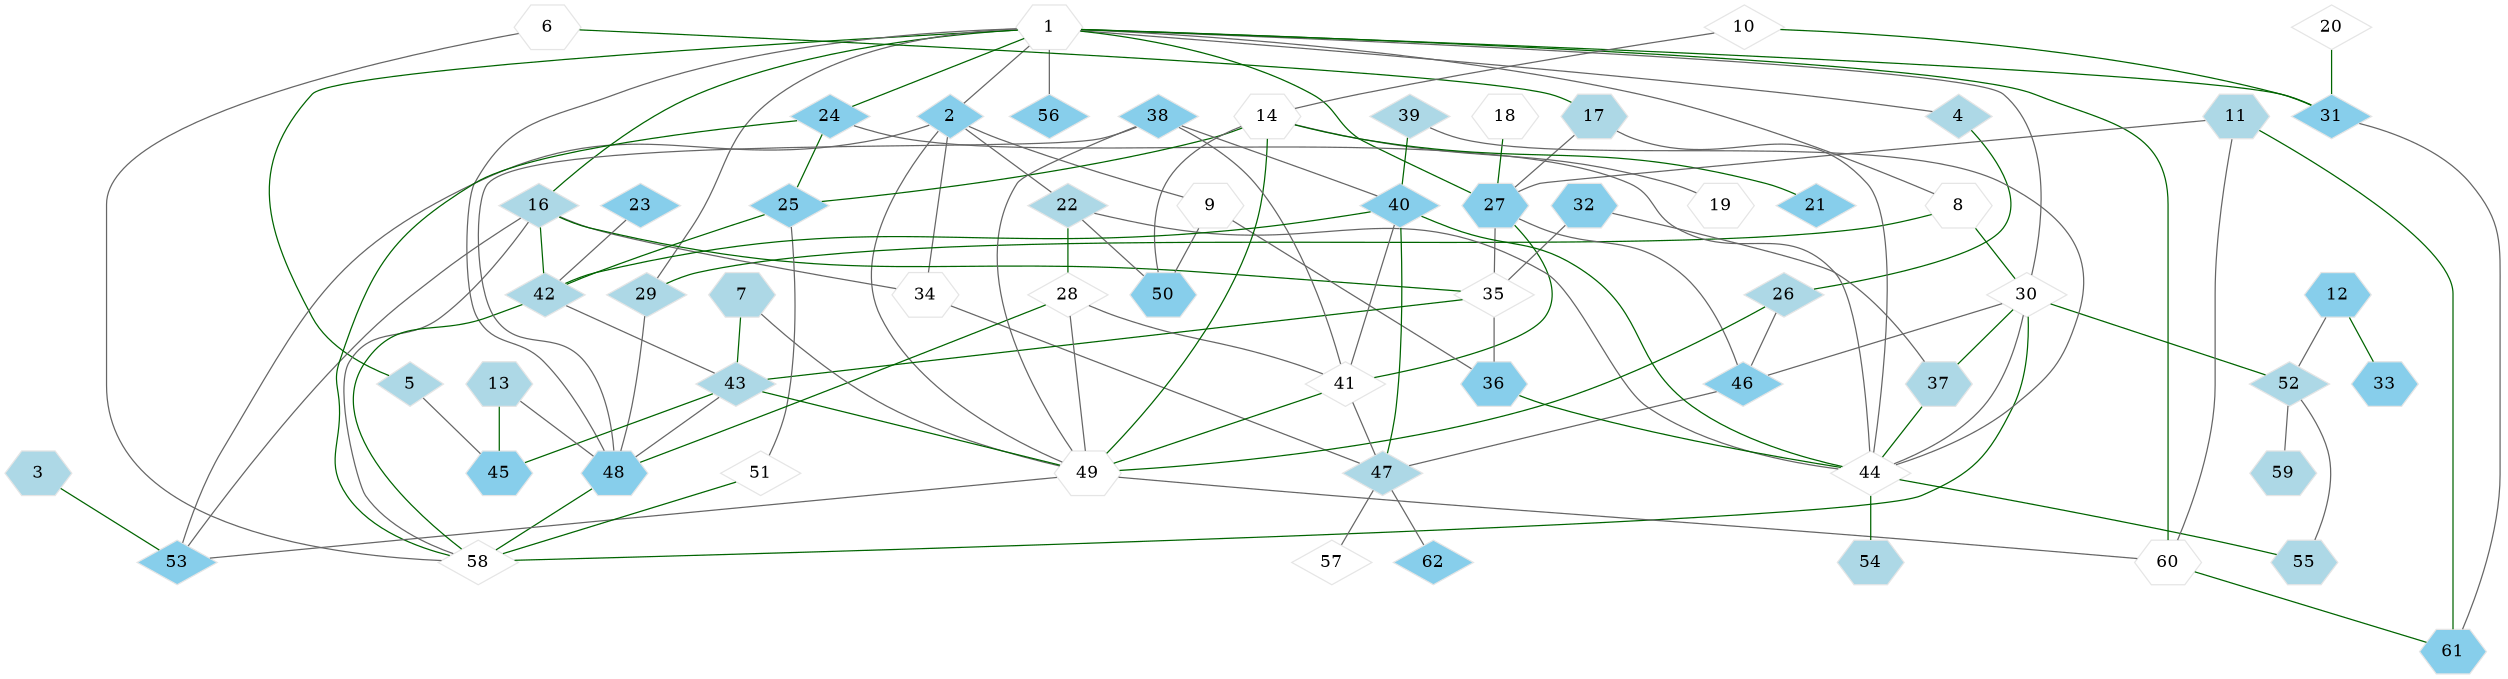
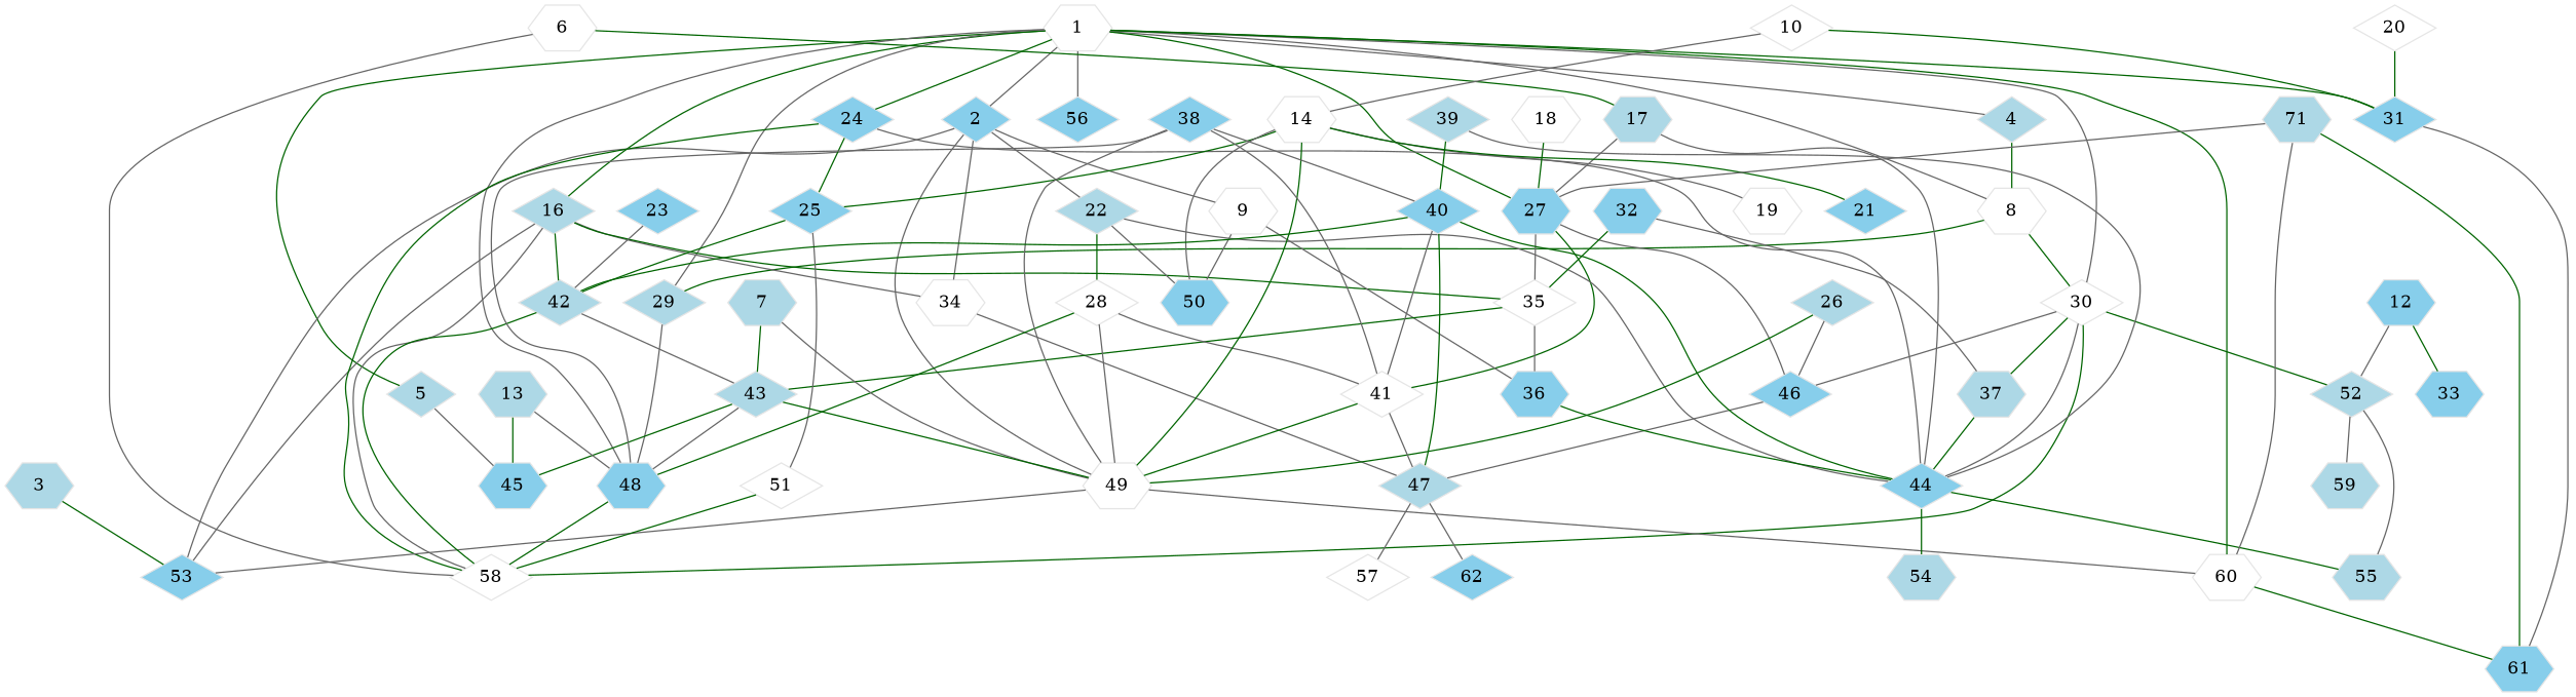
  graph {
    node [color=gray90 fillcolor=skyblue shape=diamond style=filled]
    edge [color=gray40 weight=1.0]
    1 [fillcolor=white shape=hexagon]
    2
    4 [fillcolor=lightblue]
    5 [fillcolor=lightblue]
    8 [fillcolor=white shape=hexagon]
    16 [fillcolor=lightblue]
    24
    27 [shape=hexagon]
    29 [fillcolor=lightblue]
    30 [fillcolor=white]
    31
    48 [shape=hexagon]
    56
    60 [fillcolor=white shape=hexagon]
    9 [fillcolor=white shape=hexagon]
    22 [fillcolor=lightblue]
    34 [fillcolor=white shape=hexagon]
    49 [fillcolor=white shape=hexagon]
    53
    26 [fillcolor=lightblue]
    45 [shape=hexagon]
    58 [fillcolor=white]
    35 [fillcolor=white]
    42 [fillcolor=lightblue]
    25
-   44 [fillcolor=white]
+   44
    46
    41 [fillcolor=white]
    52 [fillcolor=lightblue]
    37 [fillcolor=lightblue shape=hexagon]
    61 [shape=hexagon]
    50 [shape=hexagon]
    36 [shape=hexagon]
    28 [fillcolor=white]
    47 [fillcolor=lightblue]
    3 [fillcolor=lightblue shape=hexagon]
    6 [fillcolor=white shape=hexagon]
    17 [fillcolor=lightblue shape=hexagon]
    7 [fillcolor=lightblue shape=hexagon]
    43 [fillcolor=lightblue]
    10 [fillcolor=white]
    14 [fillcolor=white shape=hexagon]
    19 [fillcolor=white shape=hexagon]
    21
-   11 [fillcolor=lightblue shape=hexagon]
+   11 [fillcolor=lightblue shape=hexagon label=71]
    12 [shape=hexagon]
    33 [shape=hexagon]
    55 [fillcolor=lightblue shape=hexagon]
    59 [fillcolor=lightblue shape=hexagon]
    13 [fillcolor=lightblue shape=hexagon]
    51 [fillcolor=white]
    54 [fillcolor=lightblue shape=hexagon]
    18 [fillcolor=white shape=hexagon]
    20 [fillcolor=white]
    23
    32 [shape=hexagon]
    57 [fillcolor=white]
    62
    38
    40
    39 [fillcolor=lightblue]
    1 -- 2
    1 -- 4
    1 -- 5 [color=darkgreen]
    1 -- 8
    1 -- 16 [color=darkgreen]
    1 -- 24 [color=darkgreen]
    1 -- 27 [color=darkgreen]
    1 -- 29
    1 -- 30
    1 -- 31 [color=darkgreen]
    1 -- 48
    1 -- 56
    1 -- 60 [color=darkgreen]
    2 -- 9
    2 -- 22
    2 -- 34
    2 -- 49
    2 -- 53
-   4 -- 26 [color=darkgreen]
+   4 -- 8 [color=darkgreen]
    5 -- 45
    8 -- 29 [color=darkgreen]
    8 -- 30 [color=darkgreen]
    16 -- 34
    16 -- 53
    16 -- 58
    16 -- 35 [color=darkgreen]
    16 -- 42 [color=darkgreen]
    24 -- 58 [color=darkgreen]
    24 -- 25 [color=darkgreen]
    24 -- 44
    27 -- 35
    27 -- 46
    27 -- 41 [color=darkgreen]
    29 -- 48
    30 -- 58 [color=darkgreen weight=2.0]
    30 -- 44
    30 -- 46
    30 -- 52 [color=darkgreen]
    30 -- 37 [color=darkgreen]
    31 -- 61
    48 -- 58 [color=darkgreen]
    60 -- 61 [color=darkgreen]
    9 -- 50
    9 -- 36
    22 -- 44
    22 -- 50
    22 -- 28 [color=darkgreen]
    34 -- 47
    49 -- 60 [weight=2.0]
    49 -- 53
    26 -- 49 [color=darkgreen]
    26 -- 46
    35 -- 36
    35 -- 43 [color=darkgreen]
    42 -- 58 [color=darkgreen]
    42 -- 43 [weight=2.0]
    25 -- 42 [color=darkgreen]
    25 -- 51
    44 -- 55 [color=darkgreen]
    44 -- 54 [color=darkgreen]
    46 -- 47
    41 -- 49 [color=darkgreen]
    41 -- 47
    52 -- 55
    52 -- 59
    37 -- 44 [color=darkgreen]
    36 -- 44 [color=darkgreen]
    28 -- 48 [color=darkgreen]
    28 -- 49
    28 -- 41
    47 -- 57
    47 -- 62
    3 -- 53 [color=darkgreen]
    6 -- 58
    6 -- 17 [color=darkgreen]
    17 -- 27
    17 -- 44
    7 -- 49
    7 -- 43 [color=darkgreen]
    43 -- 48
    43 -- 49 [color=darkgreen]
    43 -- 45 [color=darkgreen]
    10 -- 31 [color=darkgreen]
    10 -- 14
    14 -- 49 [color=darkgreen]
    14 -- 25 [color=darkgreen]
    14 -- 50
    14 -- 19
    14 -- 21 [color=darkgreen]
    11 -- 27
    11 -- 60
    11 -- 61 [color=darkgreen]
    12 -- 52
    12 -- 33 [color=darkgreen]
    13 -- 48
    13 -- 45 [color=darkgreen]
    51 -- 58 [color=darkgreen]
    18 -- 27 [color=darkgreen]
    20 -- 31 [color=darkgreen]
    23 -- 42
-   32 -- 35
+   32 -- 35 [color=darkgreen]
    32 -- 37
    38 -- 48
    38 -- 49
    38 -- 41
    38 -- 40
    40 -- 42 [color=darkgreen]
    40 -- 44 [color=darkgreen]
    40 -- 41
    40 -- 47 [color=darkgreen]
    39 -- 44
    39 -- 40 [color=darkgreen]
  }
